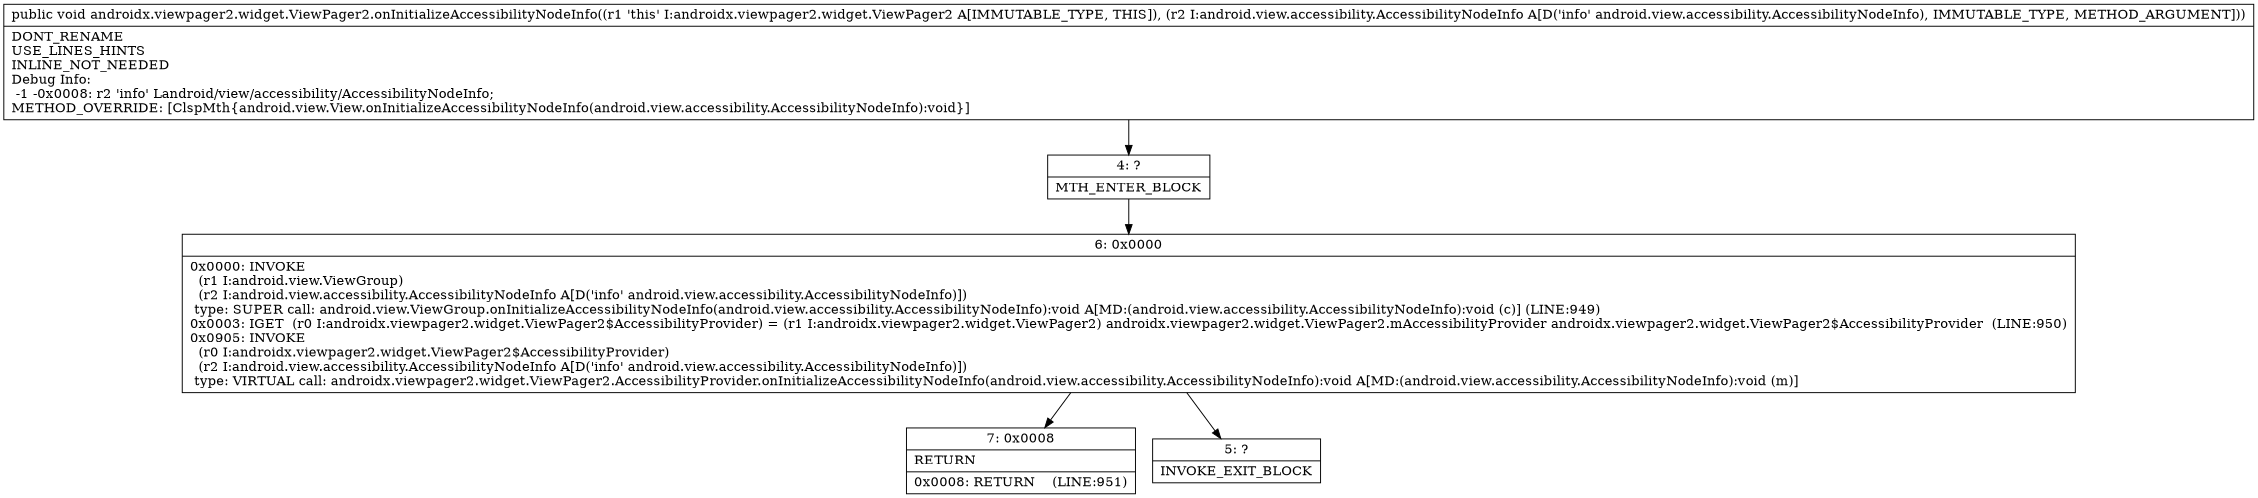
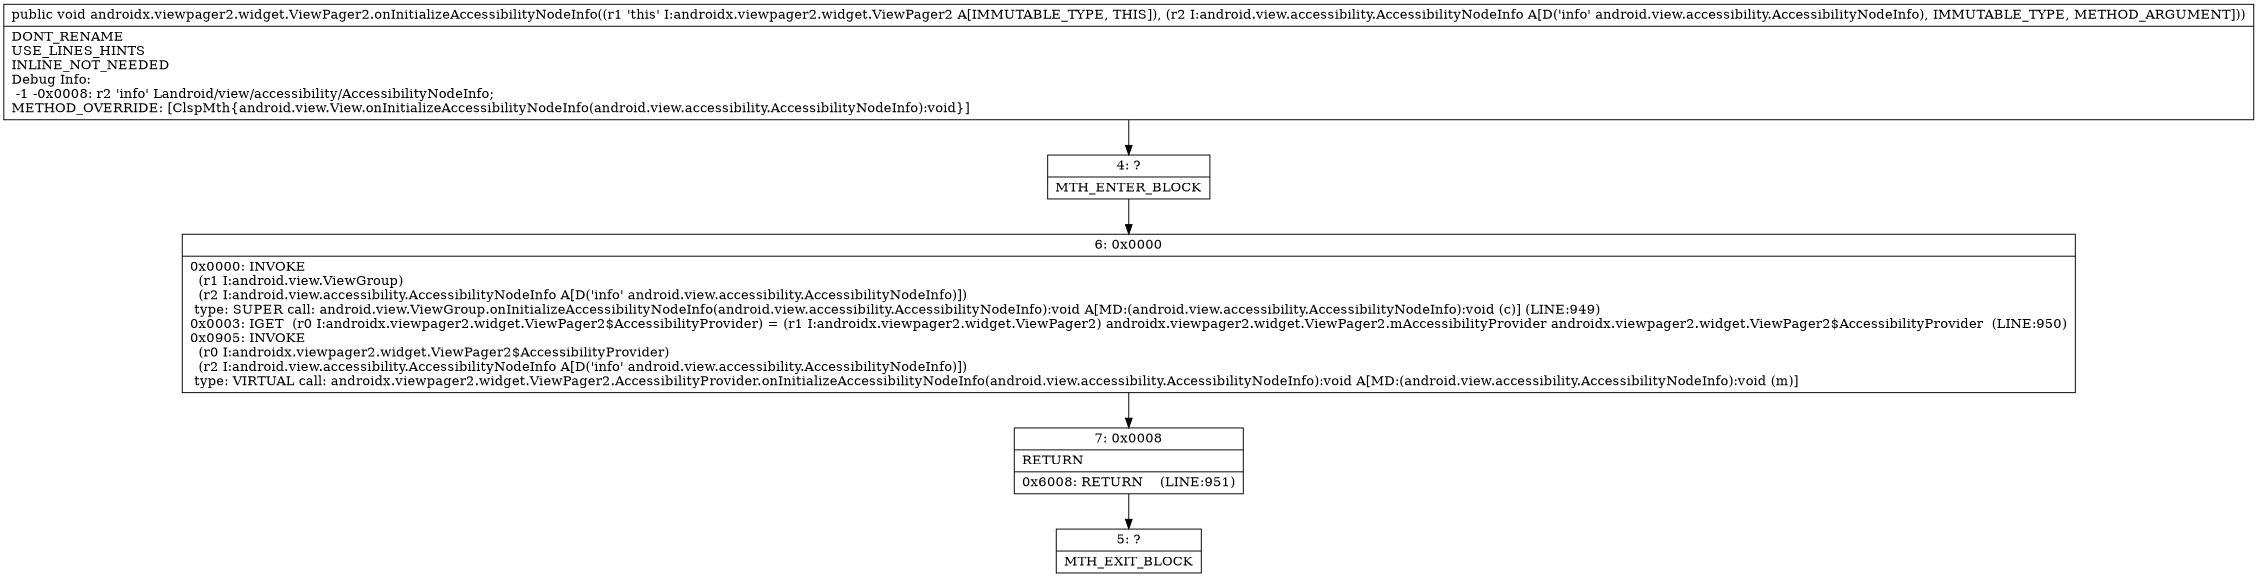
  digraph {
    node [shape=record]
    n1 [label="{4\:\ ?|MTH_ENTER_BLOCK\l}"]
    n2 [label="{6\:\ 0x0000|0x0000: INVOKE  \l  (r1 I:android.view.ViewGroup)\l  (r2 I:android.view.accessibility.AccessibilityNodeInfo A[D('info' android.view.accessibility.AccessibilityNodeInfo)])\l type: SUPER call: android.view.ViewGroup.onInitializeAccessibilityNodeInfo(android.view.accessibility.AccessibilityNodeInfo):void A[MD:(android.view.accessibility.AccessibilityNodeInfo):void (c)] (LINE:949)\l0x0003: IGET  (r0 I:androidx.viewpager2.widget.ViewPager2$AccessibilityProvider) = (r1 I:androidx.viewpager2.widget.ViewPager2) androidx.viewpager2.widget.ViewPager2.mAccessibilityProvider androidx.viewpager2.widget.ViewPager2$AccessibilityProvider  (LINE:950)\l0x0905: INVOKE  \l  (r0 I:androidx.viewpager2.widget.ViewPager2$AccessibilityProvider)\l  (r2 I:android.view.accessibility.AccessibilityNodeInfo A[D('info' android.view.accessibility.AccessibilityNodeInfo)])\l type: VIRTUAL call: androidx.viewpager2.widget.ViewPager2.AccessibilityProvider.onInitializeAccessibilityNodeInfo(android.view.accessibility.AccessibilityNodeInfo):void A[MD:(android.view.accessibility.AccessibilityNodeInfo):void (m)]\l}"]
-   n3 [label="{7\:\ 0x0008|RETURN\l|0x0008: RETURN    (LINE:951)\l}"]
-   n4 [label="{5\:\ ?|INVOKE_EXIT_BLOCK\l}"]
+   n3 [label="{7\:\ 0x0008|RETURN\l|0x6008: RETURN    (LINE:951)\l}"]
+   n4 [label="{5\:\ ?|MTH_EXIT_BLOCK\l}"]
    n5 [label="{public void androidx.viewpager2.widget.ViewPager2.onInitializeAccessibilityNodeInfo((r1 'this' I:androidx.viewpager2.widget.ViewPager2 A[IMMUTABLE_TYPE, THIS]), (r2 I:android.view.accessibility.AccessibilityNodeInfo A[D('info' android.view.accessibility.AccessibilityNodeInfo), IMMUTABLE_TYPE, METHOD_ARGUMENT]))  | DONT_RENAME\lUSE_LINES_HINTS\lINLINE_NOT_NEEDED\lDebug Info:\l  \-1 \-0x0008: r2 'info' Landroid\/view\/accessibility\/AccessibilityNodeInfo;\lMETHOD_OVERRIDE: [ClspMth\{android.view.View.onInitializeAccessibilityNodeInfo(android.view.accessibility.AccessibilityNodeInfo):void\}]\l}"]
    n1 -> n2
    n2 -> n3
-   n2 -> n4
+   n3 -> n4
    n5 -> n1
  }
